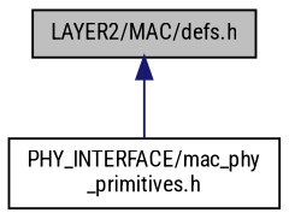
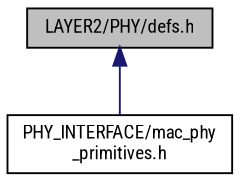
  digraph {
    fontname="Roboto Condensed"
    node [color=black fontname="Roboto Condensed" fontsize=10 shape=record style=filled]
-   n1 [fillcolor=grey75 fontcolor=black height=0.2 label="LAYER2/MAC/defs.h" width=0.4]
+   n1 [fillcolor=grey75 fontcolor=black height=0.2 label="LAYER2/PHY/defs.h" width=0.4]
    n2 [fillcolor=white height=0.2 label="PHY_INTERFACE/mac_phy\l_primitives.h" width=0.4]
    n1 -> n2 [color=midnightblue dir=back fontname="Roboto Condensed" fontsize=10 labelfontname=Helvetica labelfontsize=10 style=solid]
  }
